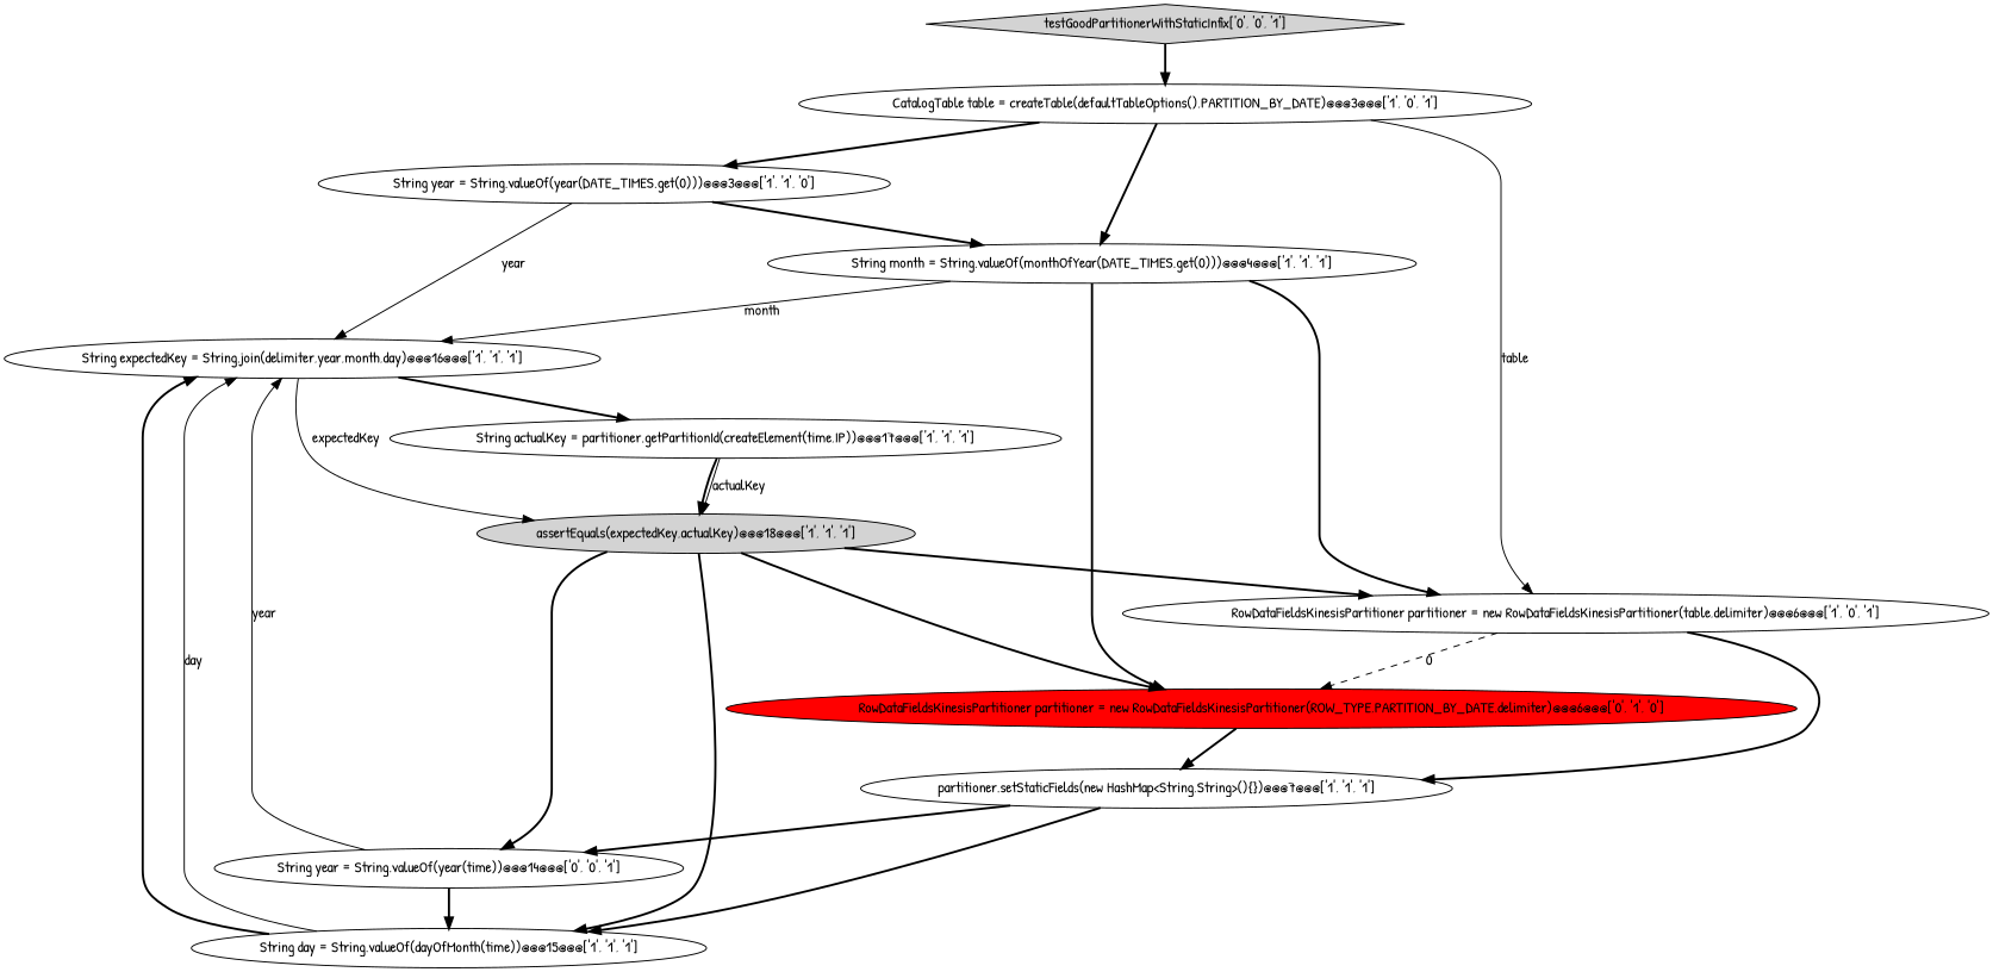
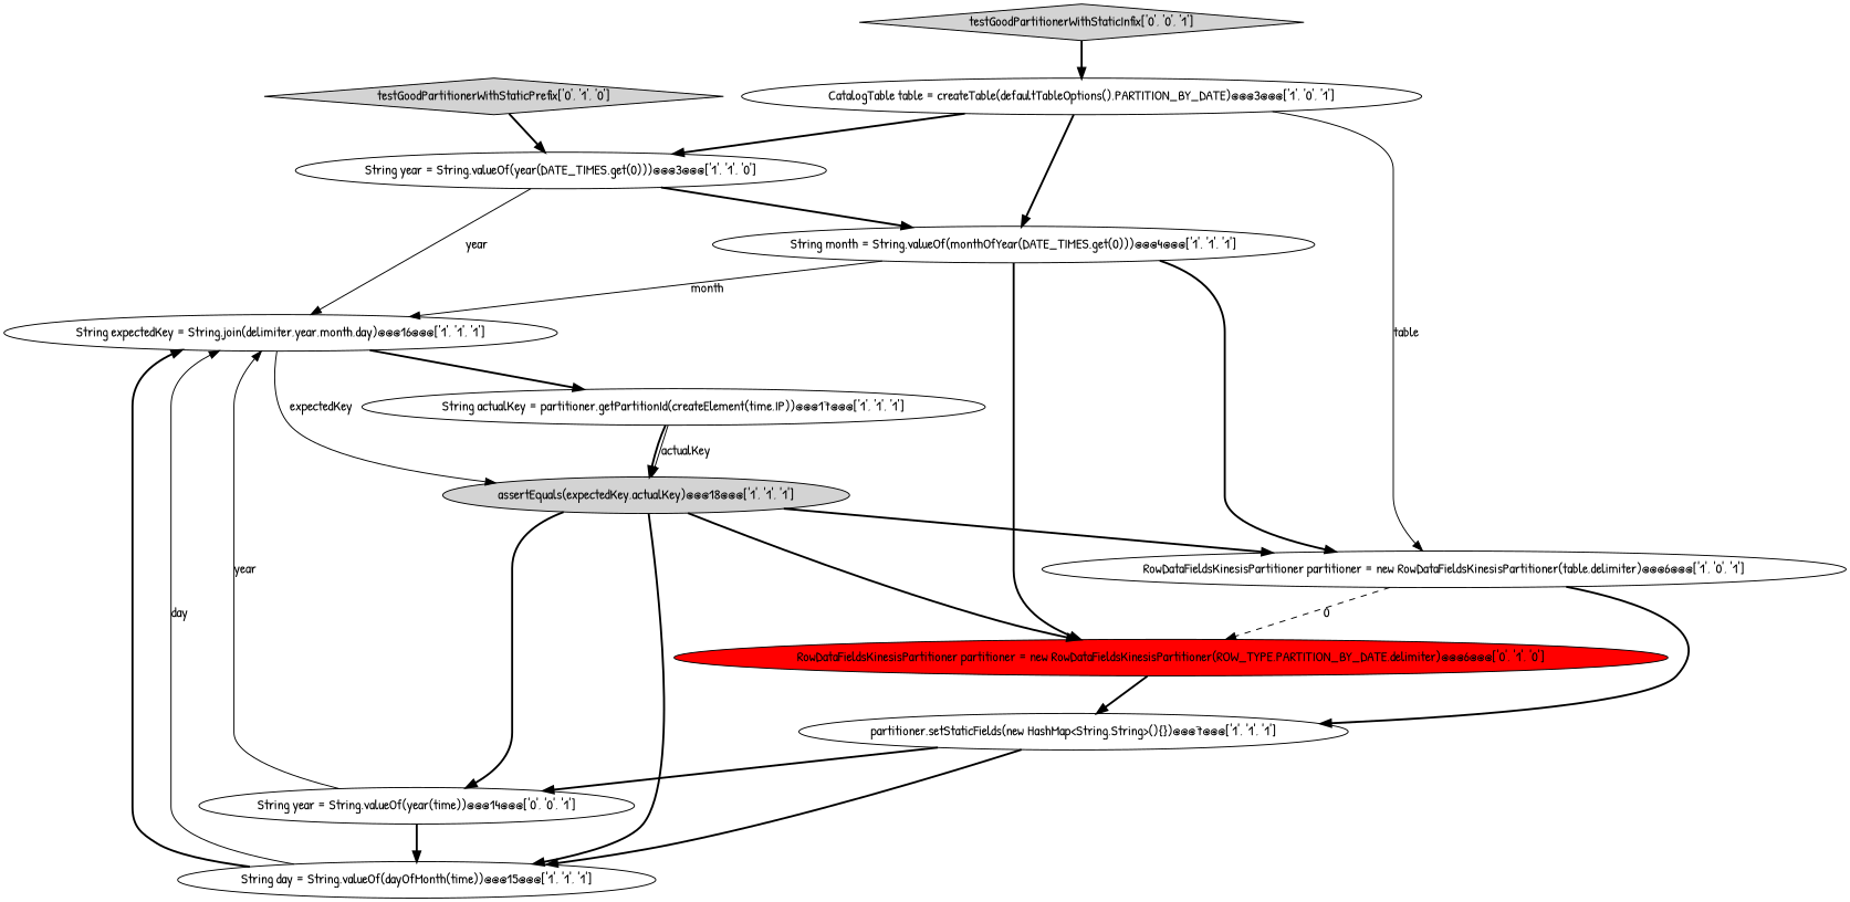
  digraph {
    fontname="Patrick Hand"
    node [fillcolor=white fontname="Patrick Hand" shape=ellipse style=filled]
    edge [fontname="Patrick Hand" style=bold]
    n1 [label="String expectedKey = String.join(delimiter,year,month,day)@@@16@@@['1', '1', '1']"]
    n2 [label="String actualKey = partitioner.getPartitionId(createElement(time,IP))@@@17@@@['1', '1', '1']"]
    n3 [fillcolor=lightgray label="assertEquals(expectedKey,actualKey)@@@18@@@['1', '1', '1']"]
    n4 [label="String day = String.valueOf(dayOfMonth(time))@@@15@@@['1', '1', '1']"]
    n5 [label="RowDataFieldsKinesisPartitioner partitioner = new RowDataFieldsKinesisPartitioner(table,delimiter)@@@6@@@['1', '0', '1']"]
    n6 [fillcolor=red label="RowDataFieldsKinesisPartitioner partitioner = new RowDataFieldsKinesisPartitioner(ROW_TYPE,PARTITION_BY_DATE,delimiter)@@@6@@@['0', '1', '0']"]
    n7 [label="String year = String.valueOf(year(time))@@@14@@@['0', '0', '1']"]
    n8 [label="partitioner.setStaticFields(new HashMap<String,String>(){})@@@7@@@['1', '1', '1']"]
    n9 [label="String month = String.valueOf(monthOfYear(DATE_TIMES.get(0)))@@@4@@@['1', '1', '1']"]
+   n10 [fillcolor=lightgray label="testGoodPartitionerWithStaticPrefix['0', '1', '0']" shape=diamond]
    n11 [label="String year = String.valueOf(year(DATE_TIMES.get(0)))@@@3@@@['1', '1', '0']"]
    n12 [label="CatalogTable table = createTable(defaultTableOptions(),PARTITION_BY_DATE)@@@3@@@['1', '0', '1']"]
    n13 [fillcolor=lightgray label="testGoodPartitionerWithStaticInfix['0', '0', '1']" shape=diamond]
    n1 -> n2
    n1 -> n3 [label=expectedKey style=solid]
    n2 -> n3 [label=actualKey style=solid]
    n2 -> n3
    n3 -> n4
    n3 -> n5
    n3 -> n6
    n3 -> n7
    n4 -> n1
    n4 -> n1 [label=day style=solid]
    n5 -> n6 [label=0 style=dashed]
    n5 -> n8
    n6 -> n8
    n7 -> n1 [label=year style=solid]
    n7 -> n4
    n8 -> n4
    n8 -> n7
    n9 -> n1 [label=month style=solid]
    n9 -> n5
    n9 -> n6
+   n10 -> n11
    n11 -> n1 [label=year style=solid]
    n11 -> n9
    n12 -> n5 [label=table style=solid]
    n12 -> n9
    n12 -> n11
    n13 -> n12
  }
